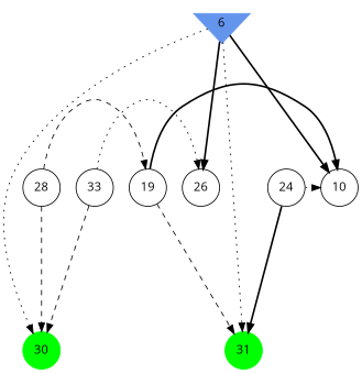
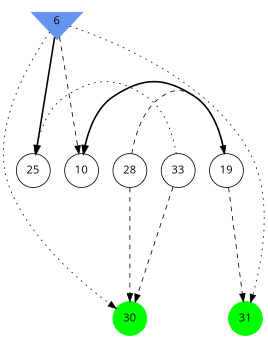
  digraph {
    fontname="Open Sans"
    ranksep=2.0
    node [color=black fontname="Open Sans" shape=circle]
    edge [fontname="Open Sans" style=bold]
    6 [color=cornflowerblue shape=invtriangle style=filled]
    n2 [label=10]
    19
    n4 [label=33]
-   24
-   25 [label=26]
+   25
    28
    30 [color=green style=filled]
    31 [color=green style=filled]
    subgraph sub_1 {
      rank=same
      6
    }
    subgraph sub_2 {
      rank=same
      n2
      19
      n4
-     24
      25
      28
    }
    subgraph sub_3 {
      rank=same
      30
      31
    }
-   6 -> n2
+   6 -> n2 [style=dashed]
    6 -> 25
    6 -> 30 [style=dotted]
    6 -> 31 [style=dotted]
    19 -> n2
    19 -> 31 [style=dashed]
    n4 -> 25 [style=dotted]
    n4 -> 30 [style=dashed]
-   24 -> n2 [style=dotted]
-   24 -> 31
    28 -> 19 [style=dashed]
    28 -> 30 [style=dashed]
  }
